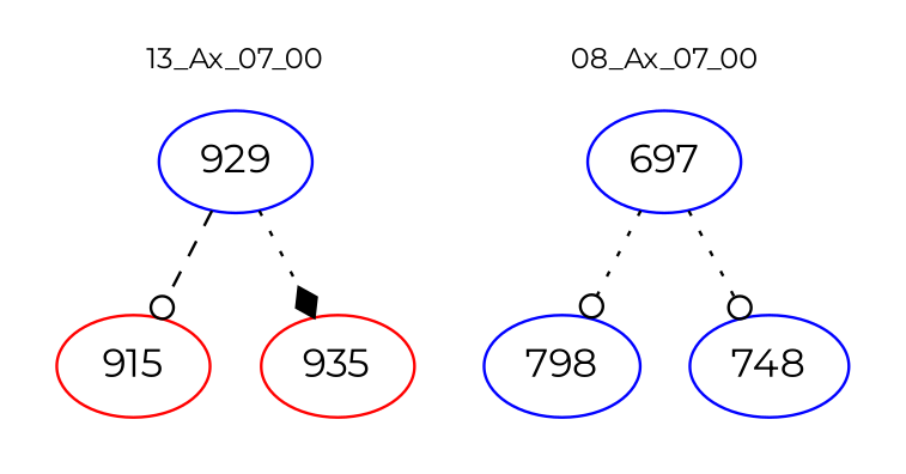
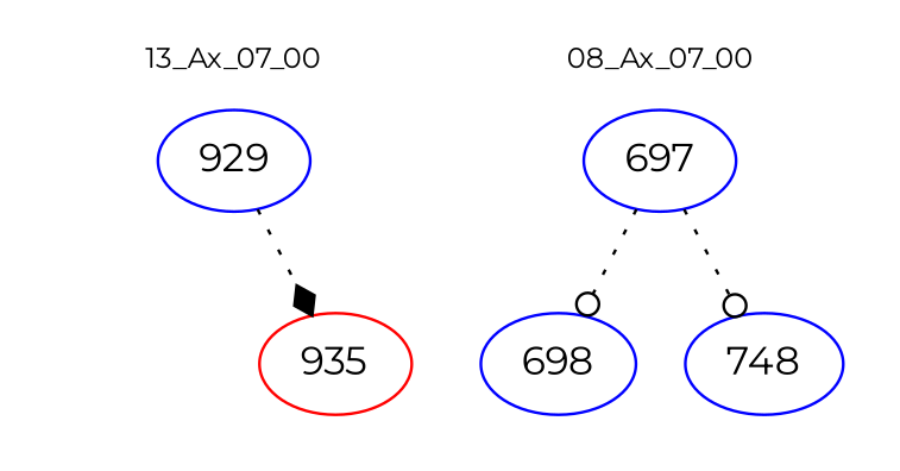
  digraph {
    fontname=Montserrat
    node [color=blue fontname=Montserrat]
    edge [arrowhead=odot color=black fontname=Montserrat style=dotted]
    n1 [label=929]
-   n2 [color=red label=915]
    n3 [color=red label=935]
    n4 [label=697]
-   n5 [label=798]
+   n5 [label=698]
    n6 [label=748]
    subgraph cluster_1 {
      color=white
      fontsize=10
      label="13_Ax_07_00"
      n1
-     n2
      n3
    }
    subgraph cluster_2 {
      color=white
      fontsize=10
      label="08_Ax_07_00"
      n4
      n5
      n6
    }
-   n1 -> n2 [style=dashed]
    n1 -> n3 [arrowhead=diamond]
    n4 -> n5
    n4 -> n6
  }
